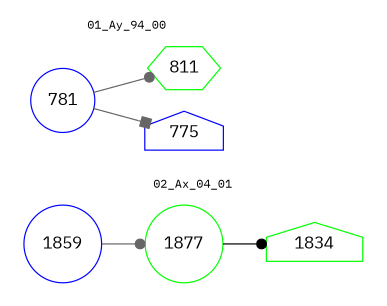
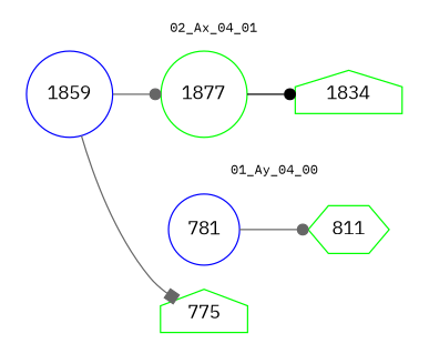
  digraph {
    fontname="IBM Plex Mono"
    rankdir=LR
    node [color=green fontname="IBM Plex Mono" shape=circle]
    edge [arrowhead=dot color=gray40 fontname="IBM Plex Mono"]
    n1 [color=blue label=1859]
    n2 [label=1834 shape=house]
    n3 [label=1877]
    n4 [color=blue label=781]
-   n5 [color=blue label=775 shape=house]
+   n5 [label=775 shape=house]
    n6 [label=811 shape=hexagon]
    subgraph cluster_1 {
      color=white
      fontsize=10
      label="02_Ax_04_01"
      n1
      n2
      n3
    }
    subgraph cluster_2 {
      color=white
      fontsize=10
-     label="01_Ay_94_00"
+     label="01_Ay_04_00"
      n4
      n5
      n6
    }
    n1 -> n3
    n3 -> n2 [color=black]
-   n4 -> n5 [arrowhead=box]
+   n1 -> n5 [arrowhead=box]
    n4 -> n6
  }
